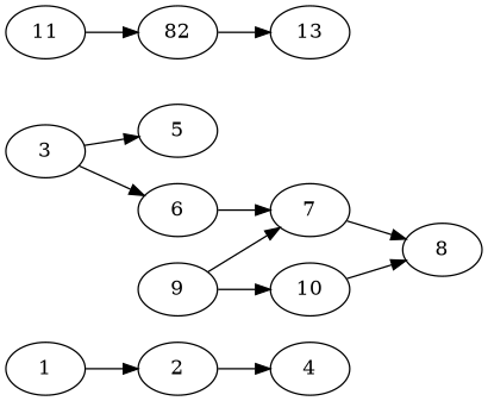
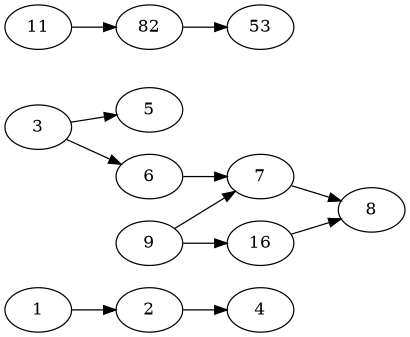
  digraph {
    rankdir=LR
    node [alpha=0.06]
    1 [expect_size=68753419545811]
    2 [alpha=0.15 expect_size=3105011642925056000]
    4 [alpha=0.13 expect_size=47052612460105]
    3 [alpha=0.11 expect_size=61628086298345472]
    5 [alpha=0.09 expect_size=596414533978330]
    6 [alpha=0.02 expect_size=1234785917730816000]
    7 [alpha=0.14 expect_size=36024619191976]
    8 [expect_size=44191388270592000]
    9 [alpha=0.11 expect_size=1793880265588736000]
-   10 [alpha=0.00 expect_size=33063523839928144]
+   10 [alpha=0.00 expect_size=33063523839928144 label=16]
    11 [alpha=0.10 expect_size=710413955847450]
    n12 [alpha=0.07 expect_size=47072587371100 label=82]
-   13 [alpha=0.02 expect_size=9005032486723349]
+   13 [alpha=0.02 expect_size=9005032486723349 label=53]
    1 -> 2
    2 -> 4
    3 -> 5
    3 -> 6
    6 -> 7
    7 -> 8
    9 -> 7
    9 -> 10
    10 -> 8
    11 -> n12
    n12 -> 13
  }
